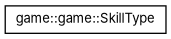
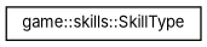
  digraph {
    rankdir=LR
    fontname=Inter
-   n1 [color=black fillcolor=white fontname=Inter fontsize=10 height=0.2 label="game::game::SkillType" shape=record style=filled width=0.4]
+   n1 [color=black fillcolor=white fontname=Inter fontsize=10 height=0.2 label="game::skills::SkillType" shape=record style=filled width=0.4]
  }
